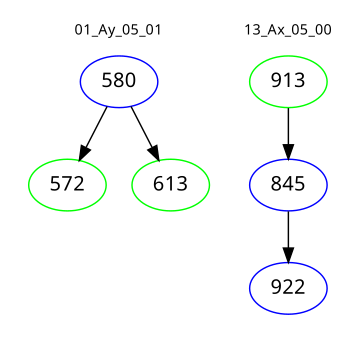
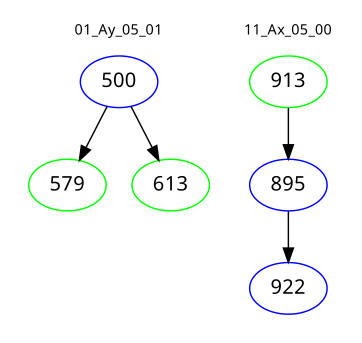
  digraph {
    fontname="Noto Sans"
    node [color=green fontname="Noto Sans"]
    edge [color=black fontname="Noto Sans"]
-   n1 [label=572]
-   n2 [color=blue label=580]
+   n1 [label=579]
+   n2 [color=blue label=500]
    n3 [label=613]
    n4 [label=913]
-   n5 [color=blue label=845]
+   n5 [color=blue label=895]
    n6 [color=blue label=922]
    subgraph cluster_1 {
      color=white
      fontsize=10
      label="01_Ay_05_01"
      n1
      n2
      n3
    }
    subgraph cluster_2 {
      color=white
      fontsize=10
-     label="13_Ax_05_00"
+     label="11_Ax_05_00"
      n4
      n5
      n6
    }
    n2 -> n1
    n2 -> n3
    n4 -> n5
    n5 -> n6
  }
